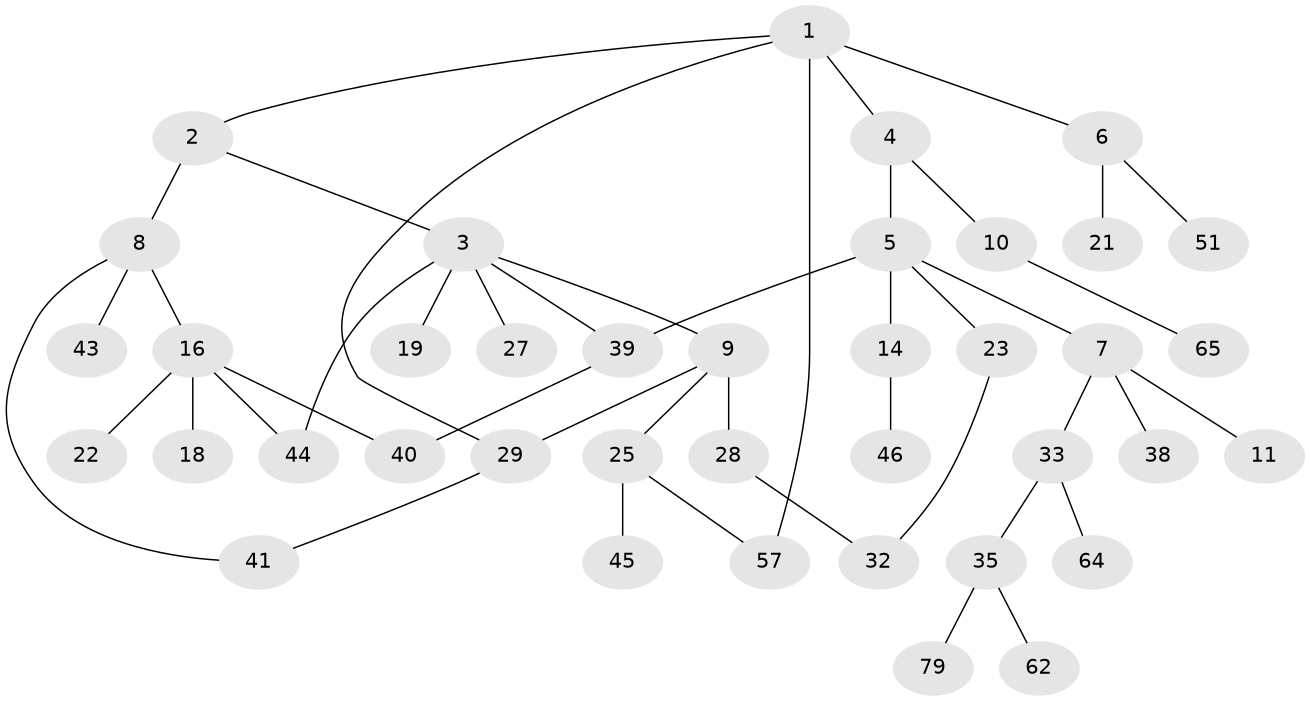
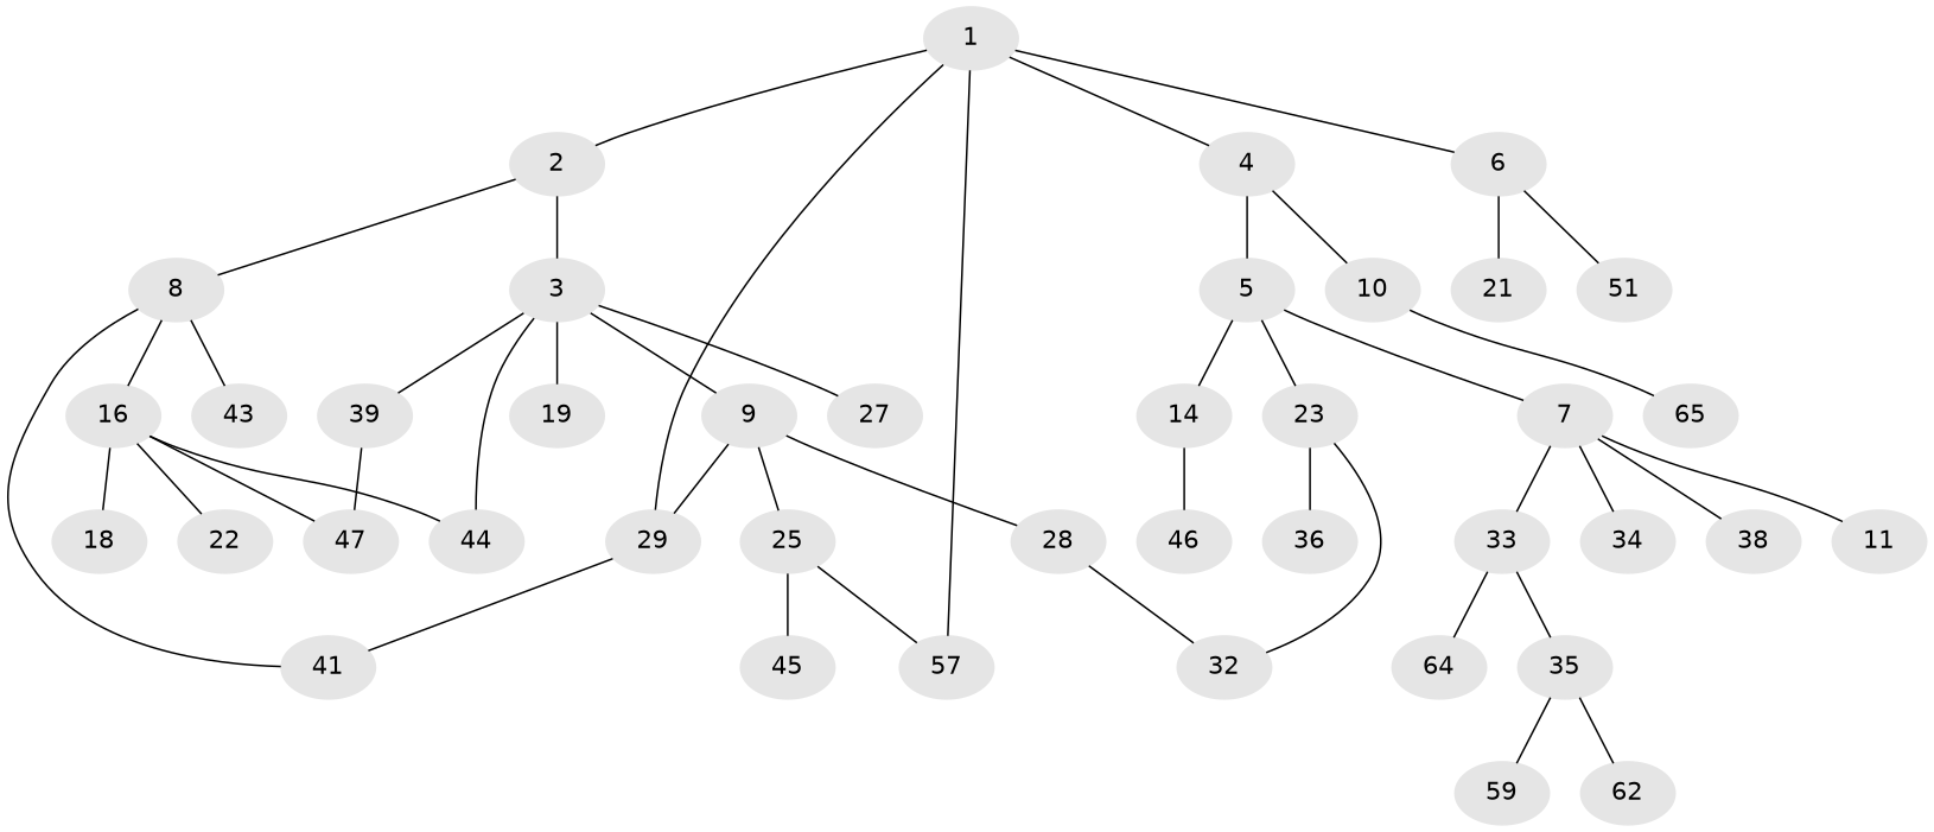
  graph {
    fontname="DejaVu Sans"
    node [color=gray90 fontname="DejaVu Sans" style=filled]
    edge [fontname="DejaVu Sans"]
    1 [super="+13"]
    2 [super="+26"]
    4
    6 [super="+17"]
    29
    57 [super="+60"]
    3 [super="+12"]
    8 [super="+10"]
    5 [super="+31"]
    n10 [label=10 super="+24"]
    21
    51
    41 [super="+48"]
    9 [super="+15"]
    19
    27
    44 [super="+50"]
    39 [super="+53"]
    16 [super="+42"]
    43
    25 [super="+54"]
    28
    7 [super="+30"]
    14 [super="+37"]
    23 [super="+66"]
    65
    11 [super="+55"]
    33
+   34
    38 [super="+56"]
    46
    32 [super="+49"]
-   47 [super="+61" label=40]
+   36
+   47 [super="+61"]
    35 [super="+58"]
    64
    18
    22 [super="+68"]
    45 [super="+63"]
-   59 [label=79]
+   59
    62 [super="+67"]
    1 -- 2
    1 -- 4
    1 -- 6
    1 -- 29
    1 -- 57
    2 -- 3
    2 -- 8
    4 -- 5
    4 -- n10
    6 -- 21
    6 -- 51
    29 -- 41
    3 -- 9
    3 -- 19
    3 -- 27
    3 -- 44
    3 -- 39
    8 -- 41
    8 -- 16
    8 -- 43
-   5 -- 39
    5 -- 7
    5 -- 14
    5 -- 23
    n10 -- 65
    9 -- 29
    9 -- 25
    9 -- 28
    39 -- 47
    16 -- 44
    16 -- 47
    16 -- 18
    16 -- 22
    25 -- 57
    25 -- 45
    28 -- 32
    7 -- 11
    7 -- 33
+   7 -- 34
    7 -- 38
    14 -- 46
    23 -- 32
+   23 -- 36
    33 -- 35
    33 -- 64
    35 -- 59
    35 -- 62
  }
